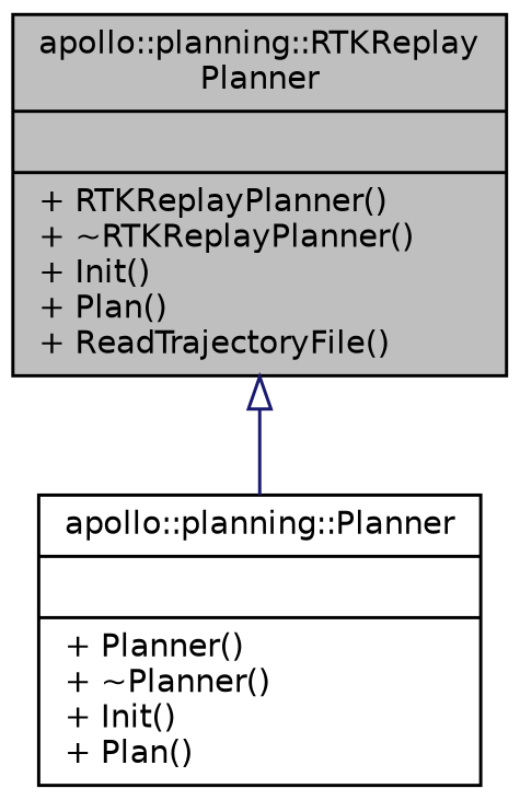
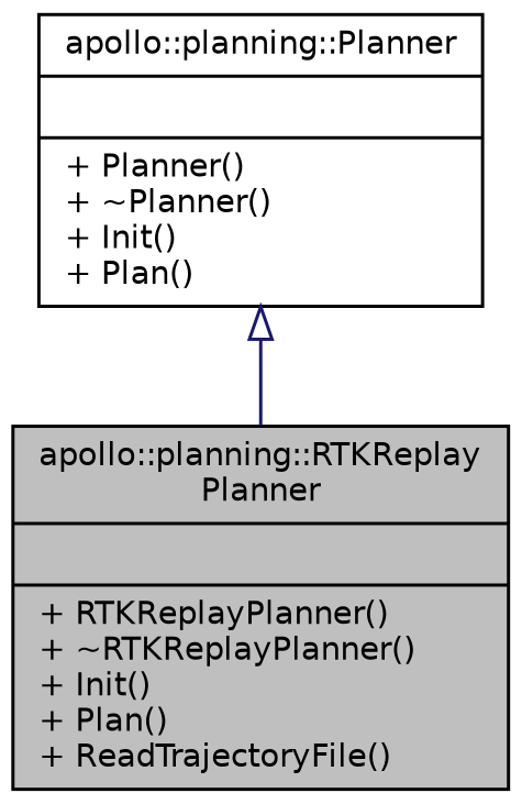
  digraph {
    node [color=black fontname=Helvetica fontsize=10 shape=record style=filled]
    n1 [fillcolor=grey75 fontcolor=black height=0.2 label="{apollo::planning::RTKReplay\lPlanner\n||+ RTKReplayPlanner()\l+ ~RTKReplayPlanner()\l+ Init()\l+ Plan()\l+ ReadTrajectoryFile()\l}" width=0.4]
    n2 [fillcolor=white height=0.2 label="{apollo::planning::Planner\n||+ Planner()\l+ ~Planner()\l+ Init()\l+ Plan()\l}" width=0.4]
-   n1 -> n2 [arrowtail=onormal color=midnightblue dir=back fontname=Helvetica fontsize=10 labelfontname=Helvetica labelfontsize=10 style=solid]
+   n2 -> n1 [arrowtail=onormal color=midnightblue dir=back fontname=Helvetica fontsize=10 labelfontname=Helvetica labelfontsize=10 style=solid]
  }
